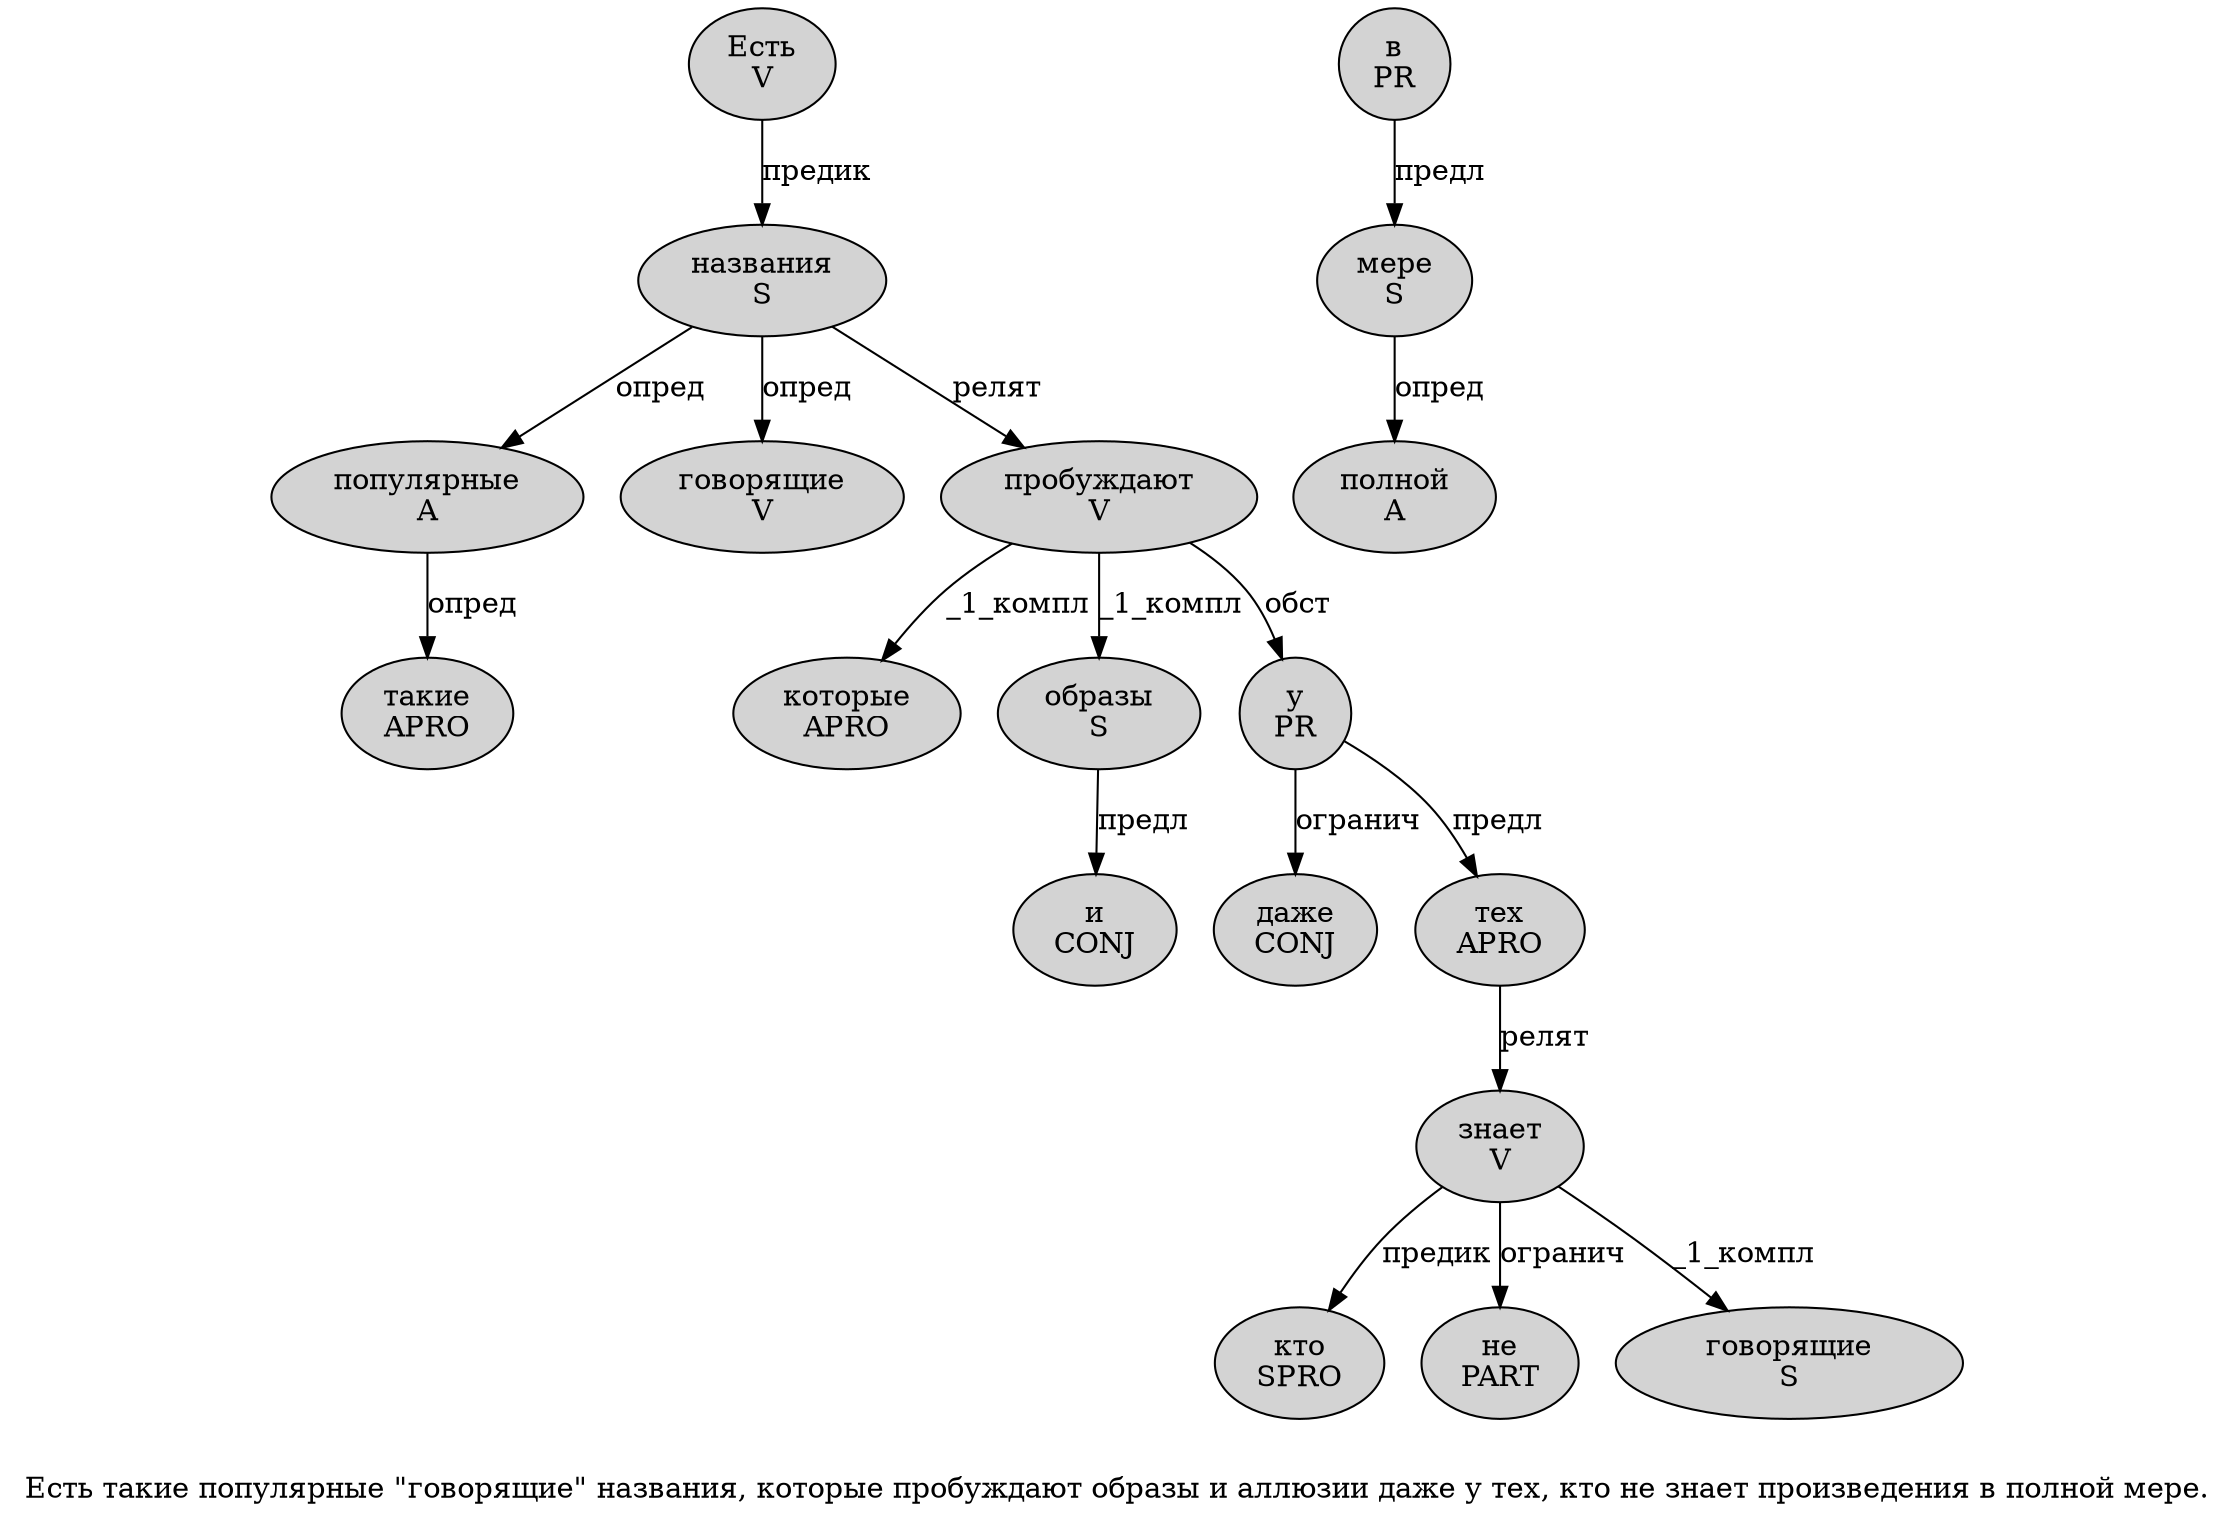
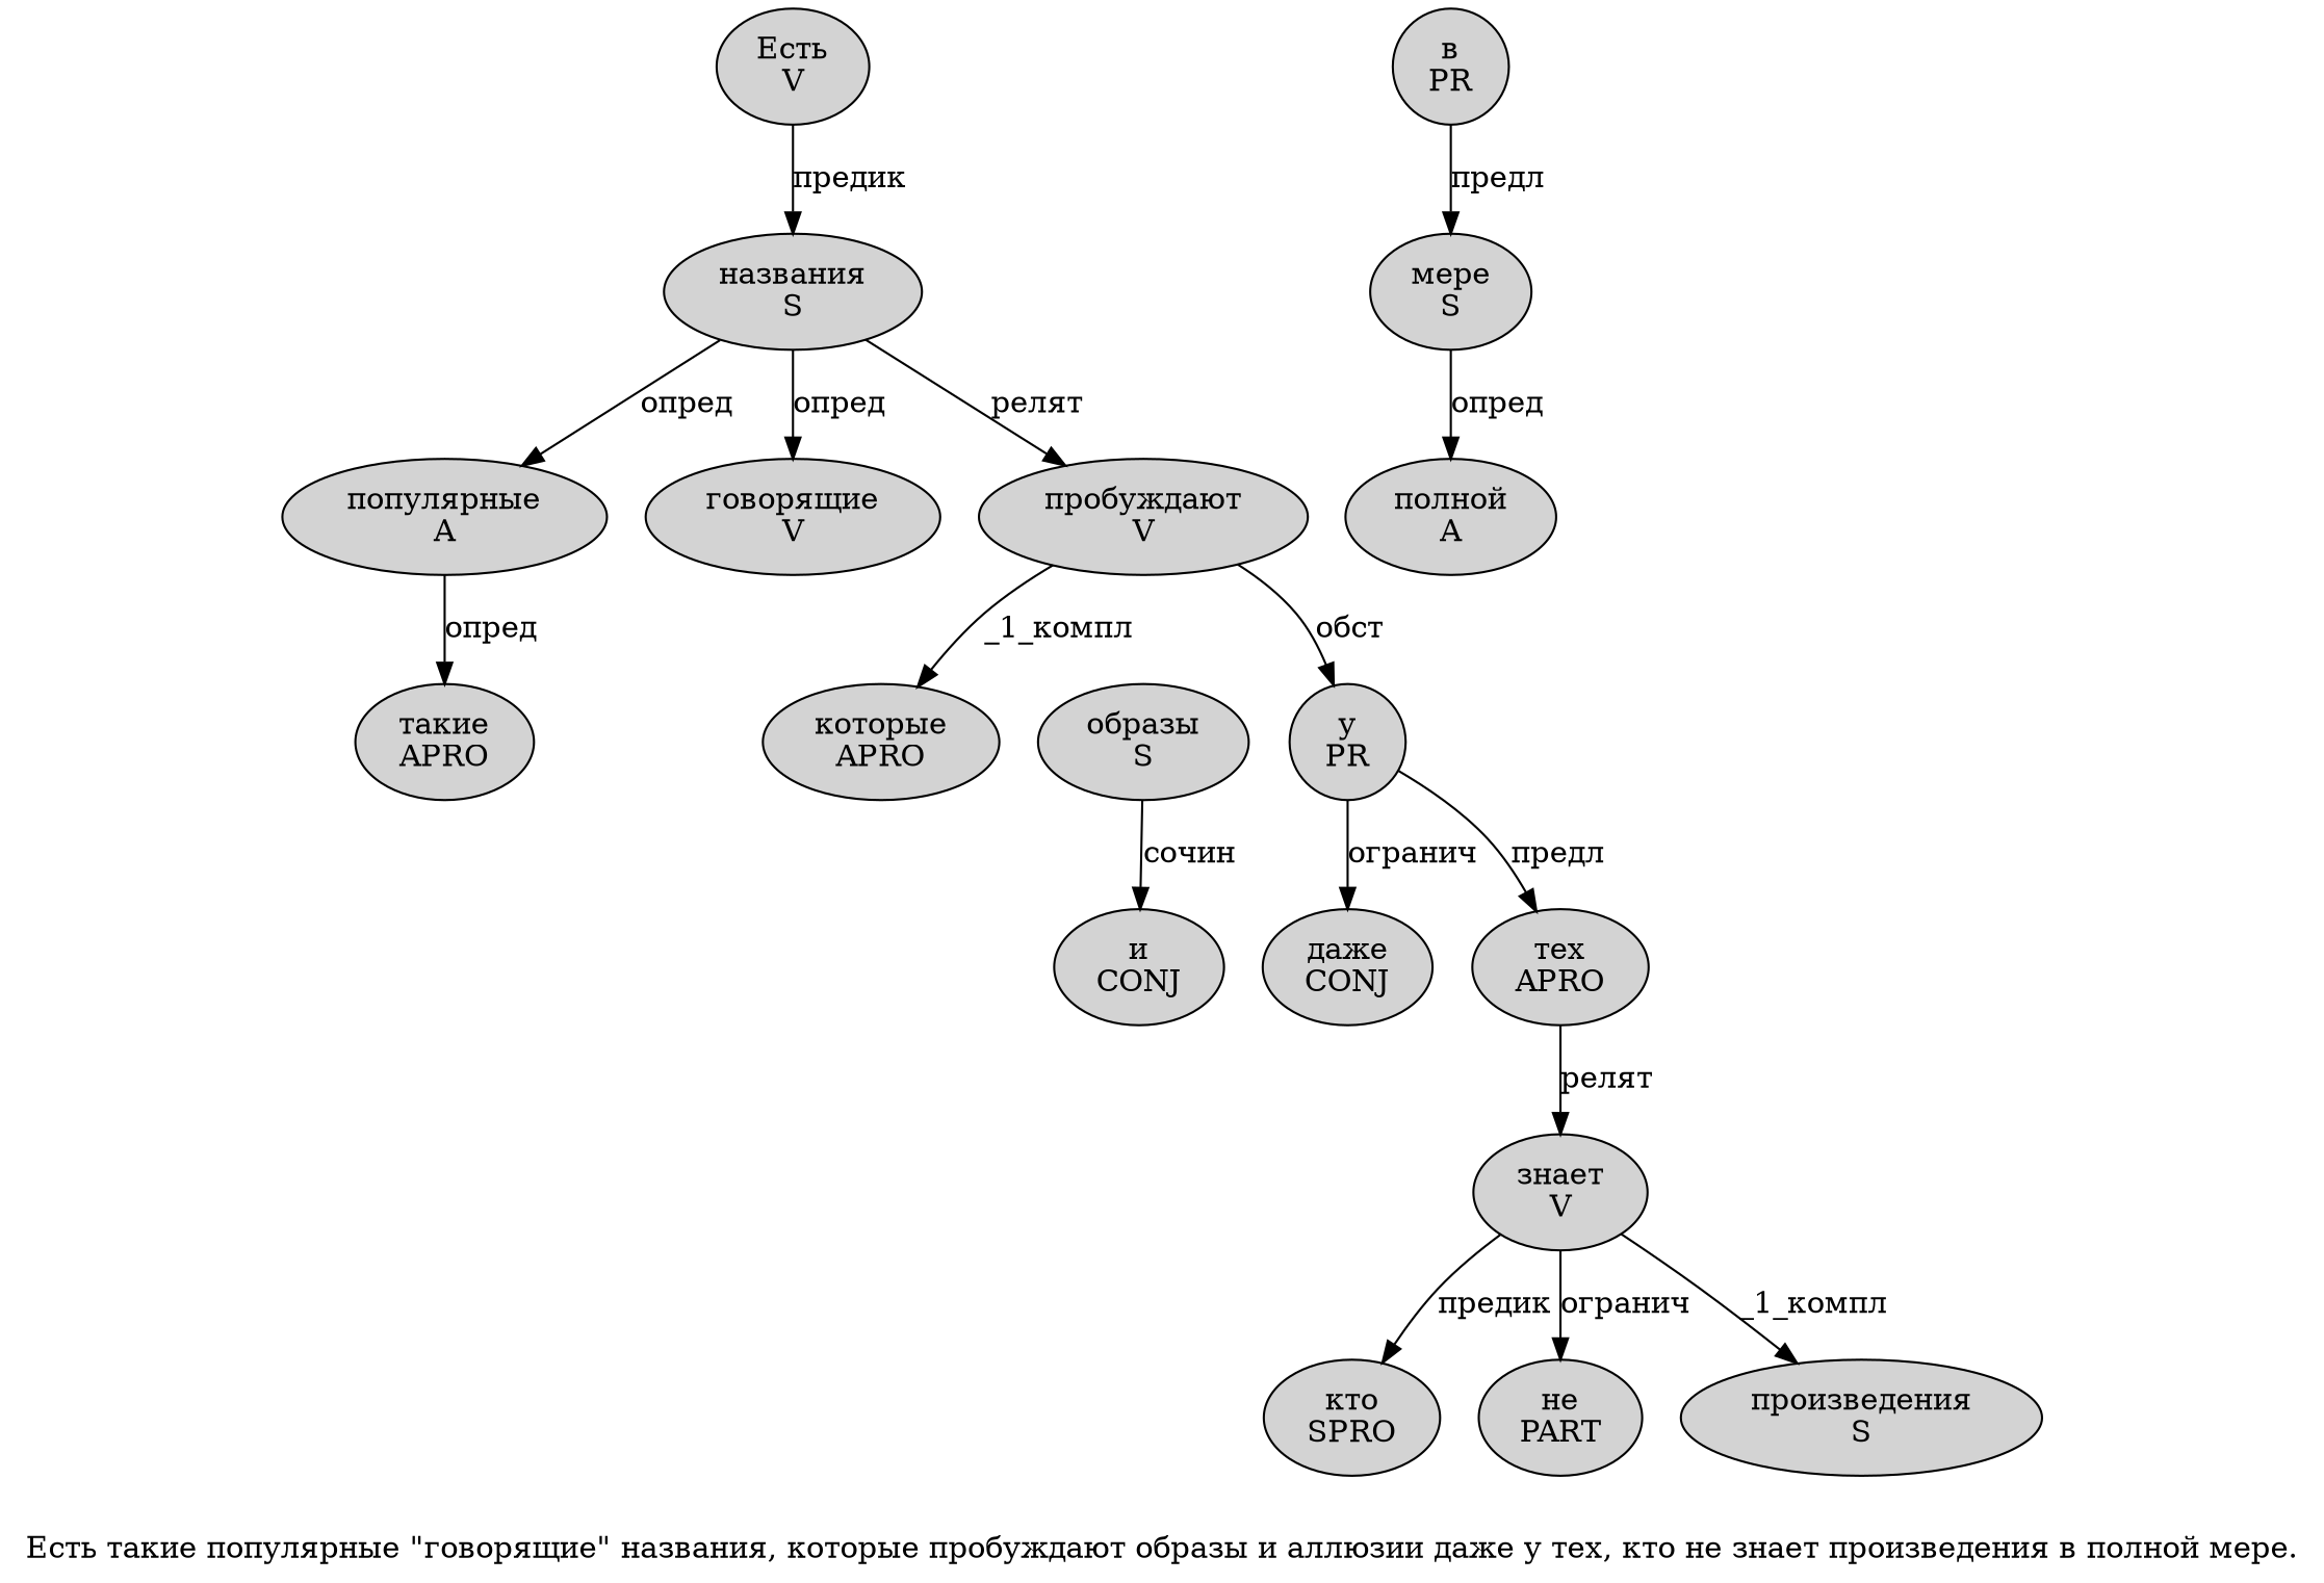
  digraph {
    label="Есть такие популярные \"говорящие\" названия, которые пробуждают образы и аллюзии даже у тех, кто не знает произведения в полной мере."
    node [fillcolor=lightgray penwidth=1 shape=ellipse style=filled]
    n1 [label="Есть\nV"]
    n2 [label="названия\nS"]
    n3 [label="популярные\nA"]
    n4 [label="говорящие\nV"]
    n5 [label="пробуждают\nV"]
    n6 [label="такие\nAPRO"]
    n7 [label="которые\nAPRO"]
    n8 [label="образы\nS"]
    n9 [label="у\nPR"]
    n10 [label="и\nCONJ"]
    n11 [label="даже\nCONJ"]
    n12 [label="тех\nAPRO"]
    n13 [label="знает\nV"]
    n14 [label="кто\nSPRO"]
    n15 [label="не\nPART"]
-   n16 [label="говорящие\nS"]
+   n16 [label="произведения\nS"]
    n17 [label="в\nPR"]
    n18 [label="мере\nS"]
    n19 [label="полной\nA"]
    n1 -> n2 [label="предик"]
    n2 -> n3 [label="опред"]
    n2 -> n4 [label="опред"]
    n2 -> n5 [label="релят"]
    n3 -> n6 [label="опред"]
    n5 -> n7 [label="_1_компл"]
-   n5 -> n8 [label="_1_компл"]
    n5 -> n9 [label="обст"]
-   n8 -> n10 [label="предл"]
+   n8 -> n10 [label="сочин"]
    n9 -> n11 [label="огранич"]
    n9 -> n12 [label="предл"]
    n12 -> n13 [label="релят"]
    n13 -> n14 [label="предик"]
    n13 -> n15 [label="огранич"]
    n13 -> n16 [label="_1_компл"]
    n17 -> n18 [label="предл"]
    n18 -> n19 [label="опред"]
  }
